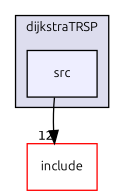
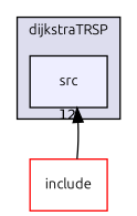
  digraph {
    compound=true
    fontname=Ubuntu
    node [fontname=Ubuntu fontsize=10 shape=box style=filled]
    n1 [fillcolor="#eeeeff" label=src pencolor=black]
    n2 [color=red fillcolor=white label=include]
    subgraph cluster_1 {
      bgcolor="#ddddee"
      fontsize=10
      label=dijkstraTRSP
      pencolor=black
      n1
    }
-   n1 -> n2 [headlabel=12 labeldistance=1.5 labelfontname=Helvetica labelfontsize=10 fontname=Ubuntu]
+   n2 -> n1 [headlabel=12 labeldistance=1.5 labelfontname=Helvetica labelfontsize=10 fontname=Ubuntu]
  }
